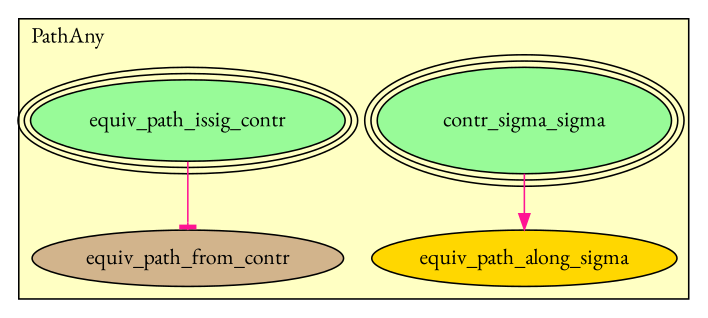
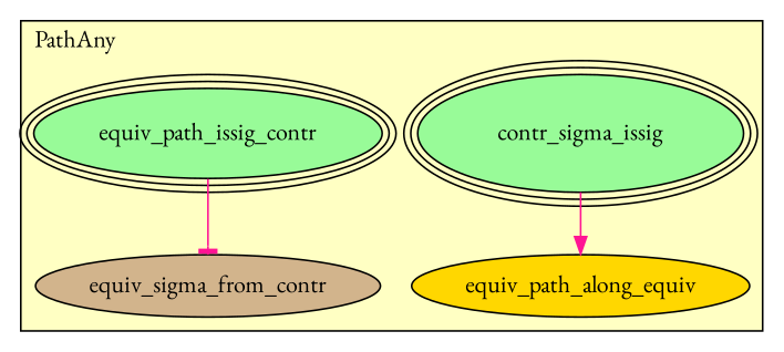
  digraph {
    fontname="EB Garamond"
    node [fillcolor=palegreen fontname="EB Garamond" style=filled]
    edge [color=deeppink fontname="EB Garamond"]
-   n1 [label=contr_sigma_sigma peripheries=3]
+   n1 [label=contr_sigma_issig peripheries=3]
    n2 [label=equiv_path_issig_contr peripheries=3]
-   n3 [fillcolor=gold label=equiv_path_along_sigma]
-   n4 [fillcolor=tan label=equiv_path_from_contr]
+   n3 [fillcolor=gold label=equiv_path_along_equiv]
+   n4 [fillcolor=tan label=equiv_sigma_from_contr]
    subgraph cluster_1 {
      fillcolor="#FFFFC3"
      label=PathAny
      labeljust=l
      style=filled
      n1
      n2
      n3
      n4
    }
    n1 -> n3 [arrowhead=normal]
    n2 -> n4 [arrowhead=tee]
  }
